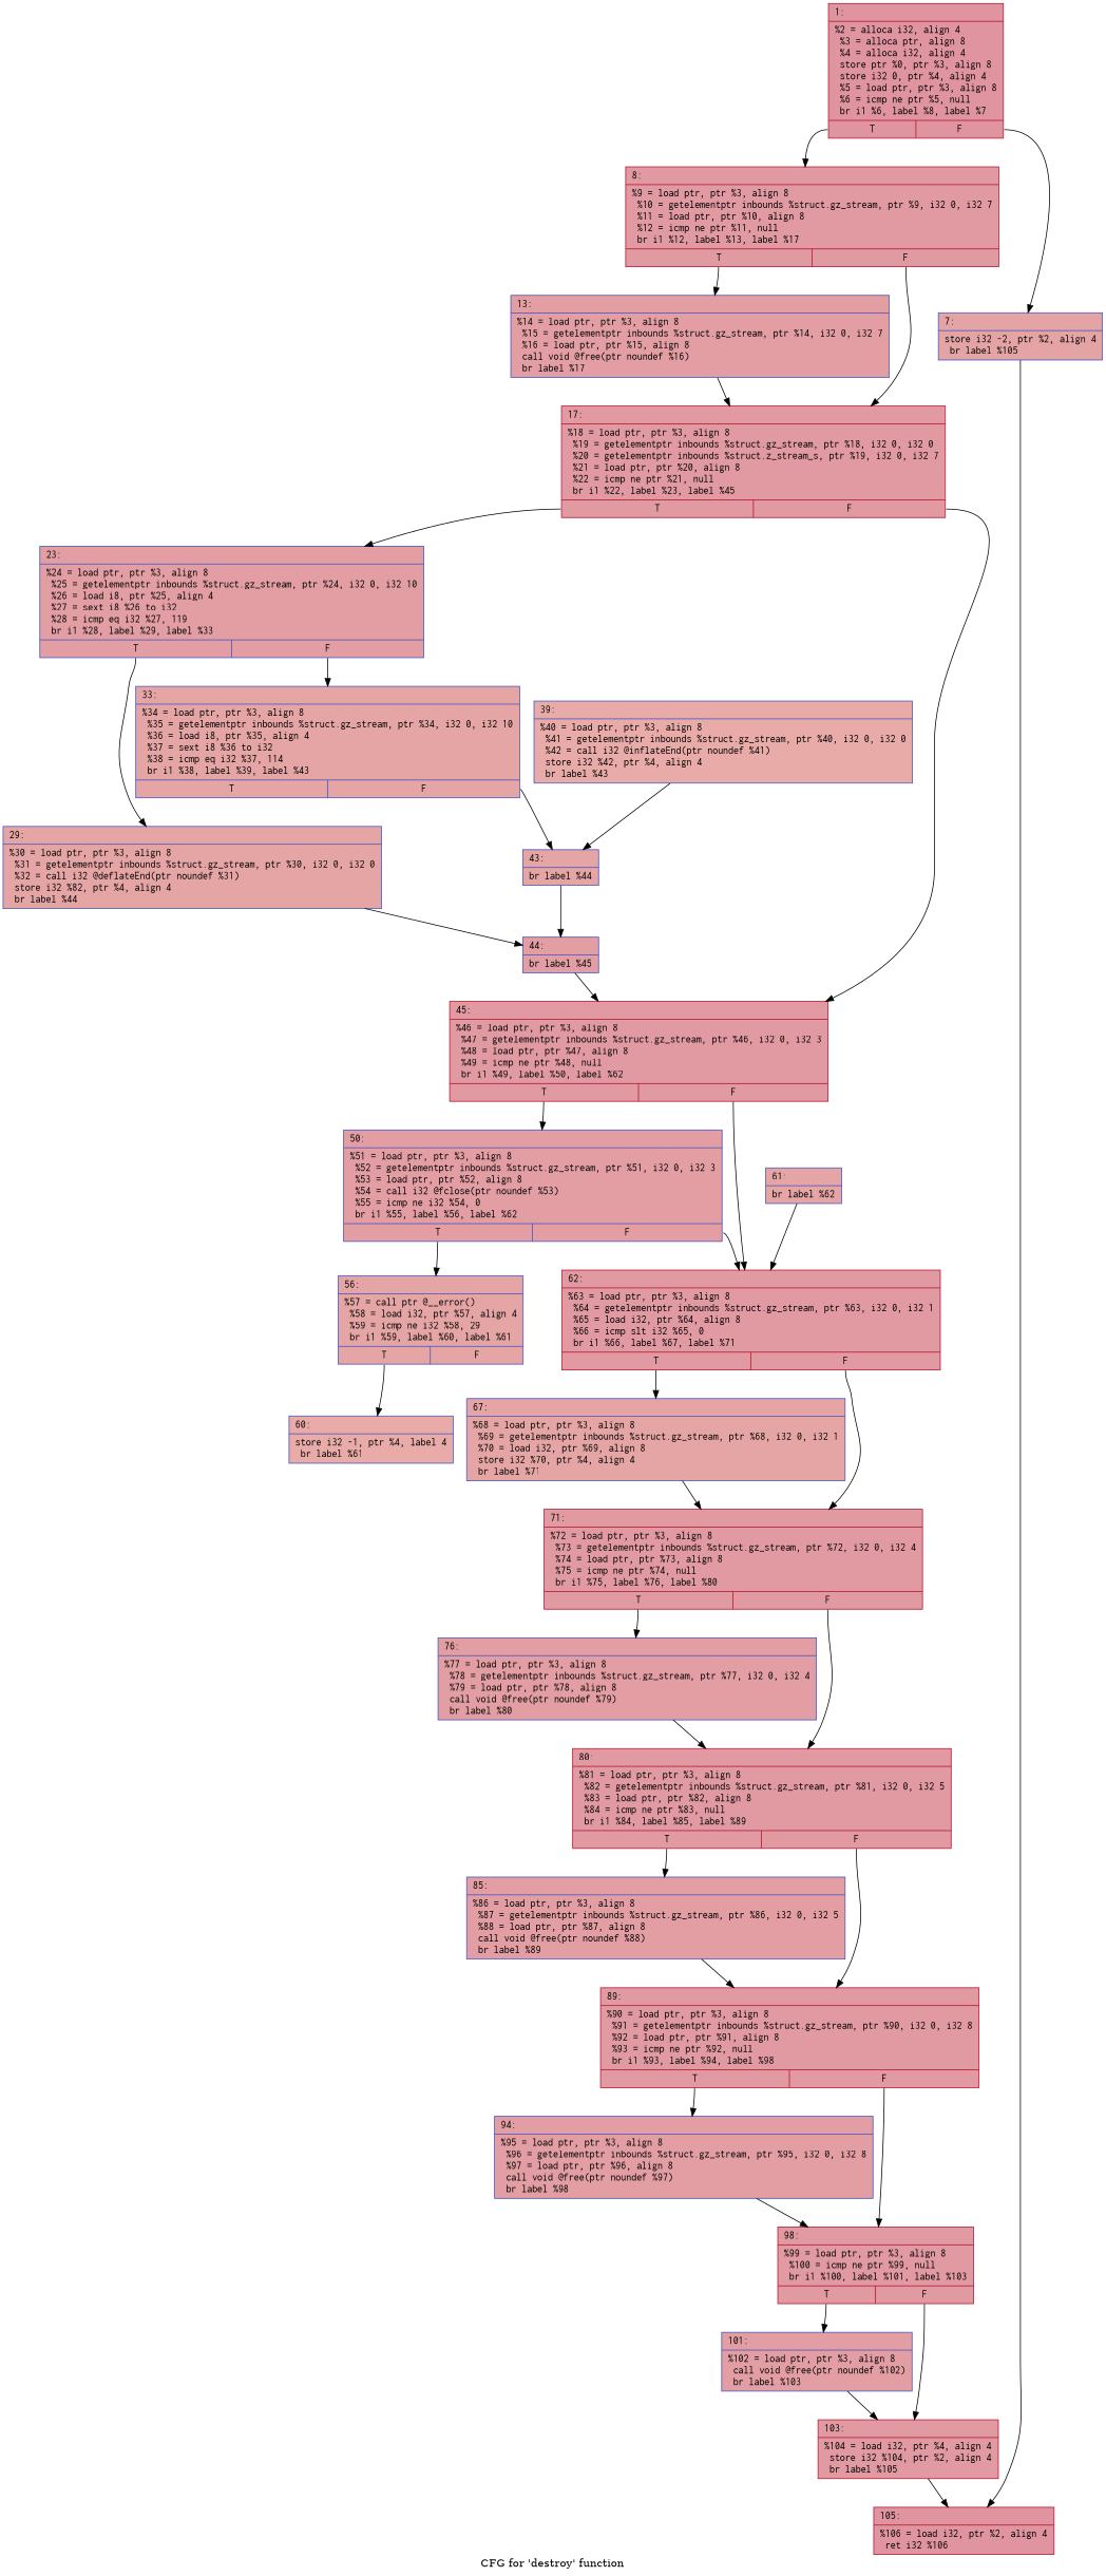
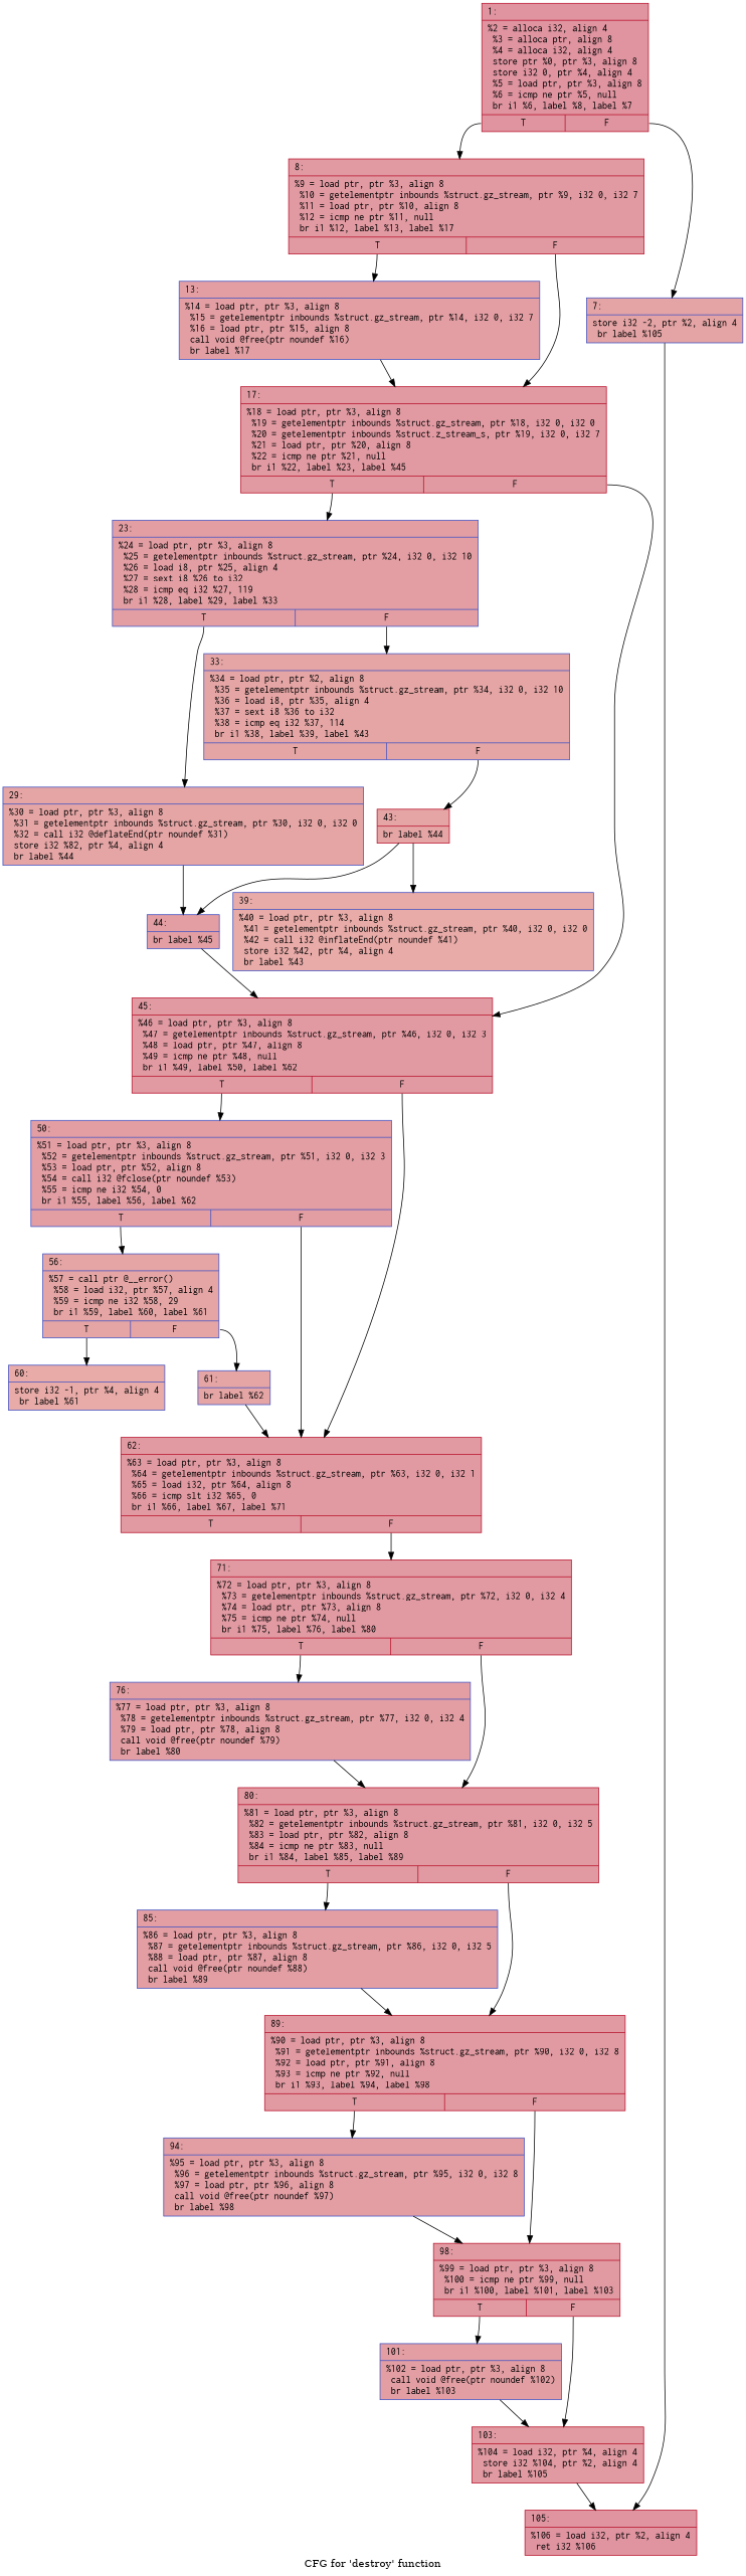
  digraph {
    label="CFG for 'destroy' function"
    node [color="#3d50c3ff" fillcolor="#bb1b2c70" fontname=Courier shape=record style=filled]
    n1 [color="#b70d28ff" fillcolor="#b70d2870" label="{1:\l|  %2 = alloca i32, align 4\l  %3 = alloca ptr, align 8\l  %4 = alloca i32, align 4\l  store ptr %0, ptr %3, align 8\l  store i32 0, ptr %4, align 4\l  %5 = load ptr, ptr %3, align 8\l  %6 = icmp ne ptr %5, null\l  br i1 %6, label %8, label %7\l|{<s0>T|<s1>F}}"]
    n2 [color="#b70d28ff" label="{8:\l|  %9 = load ptr, ptr %3, align 8\l  %10 = getelementptr inbounds %struct.gz_stream, ptr %9, i32 0, i32 7\l  %11 = load ptr, ptr %10, align 8\l  %12 = icmp ne ptr %11, null\l  br i1 %12, label %13, label %17\l|{<s0>T|<s1>F}}"]
    n3 [fillcolor="#c32e3170" label="{7:\l|  store i32 -2, ptr %2, align 4\l  br label %105\l}"]
    n4 [fillcolor="#be242e70" label="{13:\l|  %14 = load ptr, ptr %3, align 8\l  %15 = getelementptr inbounds %struct.gz_stream, ptr %14, i32 0, i32 7\l  %16 = load ptr, ptr %15, align 8\l  call void @free(ptr noundef %16)\l  br label %17\l}"]
    n5 [color="#b70d28ff" label="{17:\l|  %18 = load ptr, ptr %3, align 8\l  %19 = getelementptr inbounds %struct.gz_stream, ptr %18, i32 0, i32 0\l  %20 = getelementptr inbounds %struct.z_stream_s, ptr %19, i32 0, i32 7\l  %21 = load ptr, ptr %20, align 8\l  %22 = icmp ne ptr %21, null\l  br i1 %22, label %23, label %45\l|{<s0>T|<s1>F}}"]
    n6 [color="#b70d28ff" fillcolor="#b70d2870" label="{105:\l|  %106 = load i32, ptr %2, align 4\l  ret i32 %106\l}"]
    n7 [fillcolor="#be242e70" label="{23:\l|  %24 = load ptr, ptr %3, align 8\l  %25 = getelementptr inbounds %struct.gz_stream, ptr %24, i32 0, i32 10\l  %26 = load i8, ptr %25, align 4\l  %27 = sext i8 %26 to i32\l  %28 = icmp eq i32 %27, 119\l  br i1 %28, label %29, label %33\l|{<s0>T|<s1>F}}"]
    n8 [color="#b70d28ff" label="{45:\l|  %46 = load ptr, ptr %3, align 8\l  %47 = getelementptr inbounds %struct.gz_stream, ptr %46, i32 0, i32 3\l  %48 = load ptr, ptr %47, align 8\l  %49 = icmp ne ptr %48, null\l  br i1 %49, label %50, label %62\l|{<s0>T|<s1>F}}"]
    n9 [fillcolor="#c5333470" label="{29:\l|  %30 = load ptr, ptr %3, align 8\l  %31 = getelementptr inbounds %struct.gz_stream, ptr %30, i32 0, i32 0\l  %32 = call i32 @deflateEnd(ptr noundef %31)\l  store i32 %82, ptr %4, align 4\l  br label %44\l}"]
-   n10 [fillcolor="#c5333470" label="{33:\l|  %34 = load ptr, ptr %3, align 8\l  %35 = getelementptr inbounds %struct.gz_stream, ptr %34, i32 0, i32 10\l  %36 = load i8, ptr %35, align 4\l  %37 = sext i8 %36 to i32\l  %38 = icmp eq i32 %37, 114\l  br i1 %38, label %39, label %43\l|{<s0>T|<s1>F}}"]
+   n10 [fillcolor="#c5333470" label="{33:\l|  %34 = load ptr, ptr %2, align 8\l  %35 = getelementptr inbounds %struct.gz_stream, ptr %34, i32 0, i32 10\l  %36 = load i8, ptr %35, align 4\l  %37 = sext i8 %36 to i32\l  %38 = icmp eq i32 %37, 114\l  br i1 %38, label %39, label %43\l|{<s0>T|<s1>F}}"]
    n11 [fillcolor="#be242e70" label="{50:\l|  %51 = load ptr, ptr %3, align 8\l  %52 = getelementptr inbounds %struct.gz_stream, ptr %51, i32 0, i32 3\l  %53 = load ptr, ptr %52, align 8\l  %54 = call i32 @fclose(ptr noundef %53)\l  %55 = icmp ne i32 %54, 0\l  br i1 %55, label %56, label %62\l|{<s0>T|<s1>F}}"]
    n12 [color="#b70d28ff" label="{62:\l|  %63 = load ptr, ptr %3, align 8\l  %64 = getelementptr inbounds %struct.gz_stream, ptr %63, i32 0, i32 1\l  %65 = load i32, ptr %64, align 8\l  %66 = icmp slt i32 %65, 0\l  br i1 %66, label %67, label %71\l|{<s0>T|<s1>F}}"]
    n13 [fillcolor="#be242e70" label="{44:\l|  br label %45\l}"]
-   n14 [fillcolor="#c5333470" label="{43:\l|  br label %44\l}"]
+   n14 [color="#b70d28ff" fillcolor="#c5333470" label="{43:\l|  br label %44\l}"]
    n15 [fillcolor="#c5333470" label="{56:\l|  %57 = call ptr @__error()\l  %58 = load i32, ptr %57, align 4\l  %59 = icmp ne i32 %58, 29\l  br i1 %59, label %60, label %61\l|{<s0>T|<s1>F}}"]
-   n16 [fillcolor="#c5333470" label="{67:\l|  %68 = load ptr, ptr %3, align 8\l  %69 = getelementptr inbounds %struct.gz_stream, ptr %68, i32 0, i32 1\l  %70 = load i32, ptr %69, align 8\l  store i32 %70, ptr %4, align 4\l  br label %71\l}"]
    n17 [color="#b70d28ff" label="{71:\l|  %72 = load ptr, ptr %3, align 8\l  %73 = getelementptr inbounds %struct.gz_stream, ptr %72, i32 0, i32 4\l  %74 = load ptr, ptr %73, align 8\l  %75 = icmp ne ptr %74, null\l  br i1 %75, label %76, label %80\l|{<s0>T|<s1>F}}"]
    n18 [fillcolor="#cc403a70" label="{39:\l|  %40 = load ptr, ptr %3, align 8\l  %41 = getelementptr inbounds %struct.gz_stream, ptr %40, i32 0, i32 0\l  %42 = call i32 @inflateEnd(ptr noundef %41)\l  store i32 %42, ptr %4, align 4\l  br label %43\l}"]
-   n19 [fillcolor="#cc403a70" label="{60:\l|  store i32 -1, ptr %4, label 4\l  br label %61\l}"]
+   n19 [fillcolor="#cc403a70" label="{60:\l|  store i32 -1, ptr %4, align 4\l  br label %61\l}"]
    n20 [fillcolor="#c5333470" label="{61:\l|  br label %62\l}"]
    n21 [fillcolor="#be242e70" label="{76:\l|  %77 = load ptr, ptr %3, align 8\l  %78 = getelementptr inbounds %struct.gz_stream, ptr %77, i32 0, i32 4\l  %79 = load ptr, ptr %78, align 8\l  call void @free(ptr noundef %79)\l  br label %80\l}"]
    n22 [color="#b70d28ff" label="{80:\l|  %81 = load ptr, ptr %3, align 8\l  %82 = getelementptr inbounds %struct.gz_stream, ptr %81, i32 0, i32 5\l  %83 = load ptr, ptr %82, align 8\l  %84 = icmp ne ptr %83, null\l  br i1 %84, label %85, label %89\l|{<s0>T|<s1>F}}"]
    n23 [fillcolor="#be242e70" label="{85:\l|  %86 = load ptr, ptr %3, align 8\l  %87 = getelementptr inbounds %struct.gz_stream, ptr %86, i32 0, i32 5\l  %88 = load ptr, ptr %87, align 8\l  call void @free(ptr noundef %88)\l  br label %89\l}"]
    n24 [color="#b70d28ff" label="{89:\l|  %90 = load ptr, ptr %3, align 8\l  %91 = getelementptr inbounds %struct.gz_stream, ptr %90, i32 0, i32 8\l  %92 = load ptr, ptr %91, align 8\l  %93 = icmp ne ptr %92, null\l  br i1 %93, label %94, label %98\l|{<s0>T|<s1>F}}"]
    n25 [fillcolor="#be242e70" label="{94:\l|  %95 = load ptr, ptr %3, align 8\l  %96 = getelementptr inbounds %struct.gz_stream, ptr %95, i32 0, i32 8\l  %97 = load ptr, ptr %96, align 8\l  call void @free(ptr noundef %97)\l  br label %98\l}"]
    n26 [color="#b70d28ff" label="{98:\l|  %99 = load ptr, ptr %3, align 8\l  %100 = icmp ne ptr %99, null\l  br i1 %100, label %101, label %103\l|{<s0>T|<s1>F}}"]
    n27 [fillcolor="#be242e70" label="{101:\l|  %102 = load ptr, ptr %3, align 8\l  call void @free(ptr noundef %102)\l  br label %103\l}"]
    n28 [color="#b70d28ff" label="{103:\l|  %104 = load i32, ptr %4, align 4\l  store i32 %104, ptr %2, align 4\l  br label %105\l}"]
    n1 -> n2 [tailport=s0]
    n1 -> n3 [tailport=s1]
    n2 -> n4 [tailport=s0]
    n2 -> n5 [tailport=s1]
    n3 -> n6
    n4 -> n5
    n5 -> n7 [tailport=s0]
    n5 -> n8 [tailport=s1]
    n7 -> n9 [tailport=s0]
    n7 -> n10 [tailport=s1]
    n8 -> n11 [tailport=s0]
    n8 -> n12 [tailport=s1]
    n9 -> n13
    n10 -> n14 [tailport=s1]
    n11 -> n12 [tailport=s1]
    n11 -> n15 [tailport=s0]
-   n12 -> n16 [tailport=s0]
    n12 -> n17 [tailport=s1]
    n13 -> n8
    n14 -> n13
    n15 -> n19 [tailport=s0]
-   n16 -> n17
+   n15 -> n20 [tailport=s1]
    n17 -> n21 [tailport=s0]
    n17 -> n22 [tailport=s1]
-   n18 -> n14
+   n14 -> n18
    n20 -> n12
    n21 -> n22
    n22 -> n23 [tailport=s0]
    n22 -> n24 [tailport=s1]
    n23 -> n24
    n24 -> n25 [tailport=s0]
    n24 -> n26 [tailport=s1]
    n25 -> n26
    n26 -> n27 [tailport=s0]
    n26 -> n28 [tailport=s1]
    n27 -> n28
    n28 -> n6
  }
